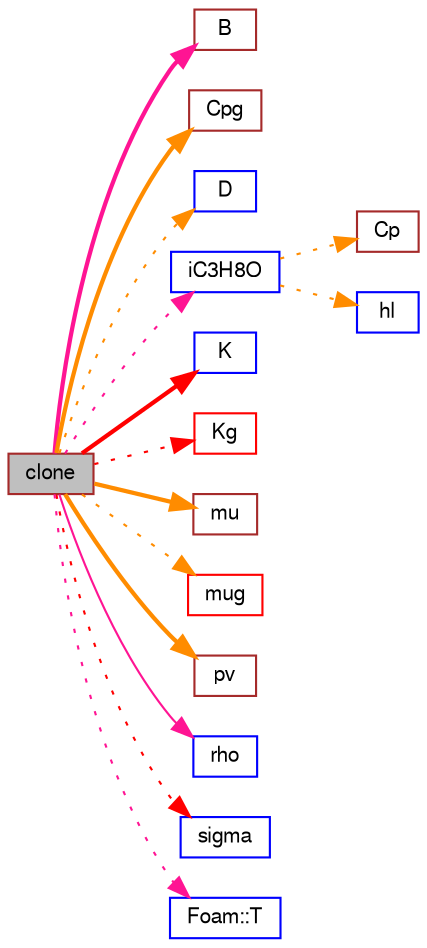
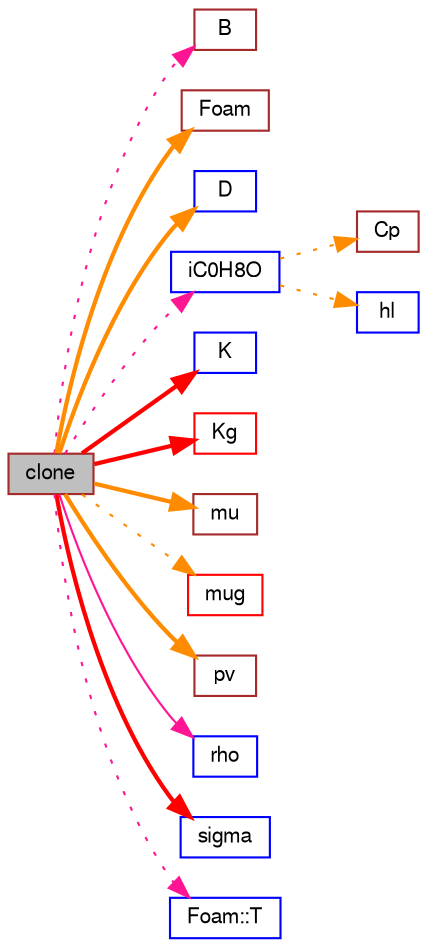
  digraph {
    rankdir=LR
    node [color=blue fontname=FreeSans fontsize=10 shape=record]
    edge [color=darkorange fontname=FreeSans fontsize=10 labelfontname=FreeSans labelfontsize=10 style=dotted]
    n1 [color=brown fillcolor=grey75 fontcolor=black height=0.2 label=clone style=filled width=0.4]
    n2 [color=brown height=0.2 label=B width=0.4]
-   n3 [color=brown height=0.2 label=Cpg width=0.4]
+   n3 [color=brown height=0.2 label=Foam width=0.4]
    n4 [height=0.2 label=D width=0.4]
-   n5 [height=0.2 label=iC3H8O width=0.4]
+   n5 [height=0.2 label=iC0H8O width=0.4]
    n6 [height=0.2 label=K width=0.4]
    n7 [color=red height=0.2 label=Kg width=0.4]
    n8 [color=brown height=0.2 label=mu width=0.4]
    n9 [color=red height=0.2 label=mug width=0.4]
    n10 [color=brown height=0.2 label=pv width=0.4]
    n11 [height=0.2 label=rho width=0.4]
    n12 [height=0.2 label=sigma width=0.4]
    n13 [height=0.2 label="Foam::T" width=0.4]
    n14 [color=brown height=0.2 label=Cp width=0.4]
    n15 [height=0.2 label=hl width=0.4]
-   n1 -> n2 [color=deeppink style=bold]
+   n1 -> n2 [color=deeppink]
    n1 -> n3 [style=bold]
-   n1 -> n4
+   n1 -> n4 [style=bold]
    n1 -> n5 [color=deeppink]
    n1 -> n6 [color=red style=bold]
-   n1 -> n7 [color=red]
+   n1 -> n7 [color=red style=bold]
    n1 -> n8 [style=bold]
    n1 -> n9
    n1 -> n10 [style=bold]
    n1 -> n11 [color=deeppink style=solid]
-   n1 -> n12 [color=red]
+   n1 -> n12 [color=red style=bold]
    n1 -> n13 [color=deeppink]
    n5 -> n14
    n5 -> n15
  }
